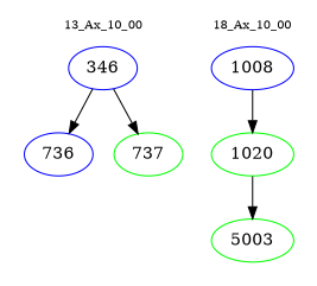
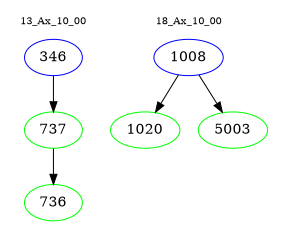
  digraph {
    node [color=green]
    edge [color=black]
    n1 [color=blue label=346]
-   n2 [color=blue label=736]
+   n2 [label=736]
    n3 [label=737]
    n4 [color=blue label=1008]
    n5 [label=1020]
    n6 [label=5003]
    subgraph cluster_1 {
      color=white
      fontsize=10
      label="13_Ax_10_00"
      n1
      n2
      n3
    }
    subgraph cluster_2 {
      color=white
      fontsize=10
      label="18_Ax_10_00"
      n4
      n5
      n6
    }
-   n1 -> n2
+   n3 -> n2
    n1 -> n3
    n4 -> n5
-   n5 -> n6
+   n4 -> n6
  }
